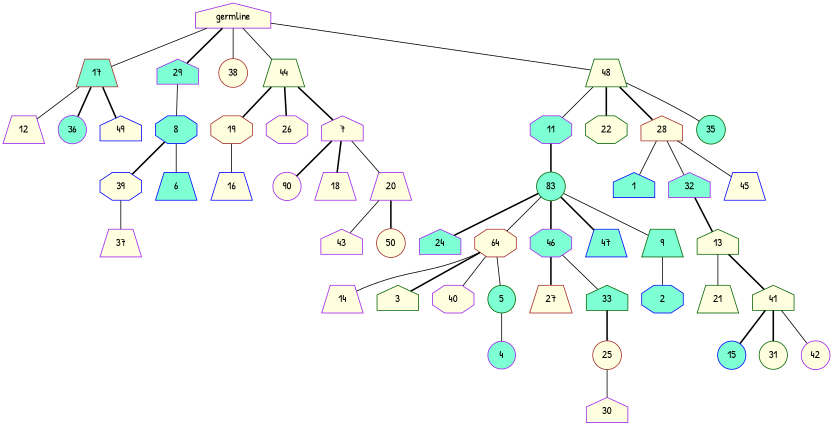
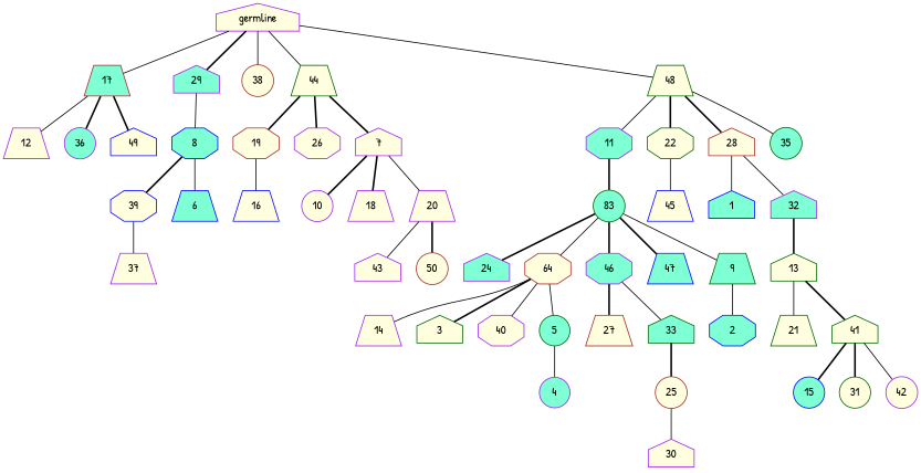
  graph {
    fontname="Patrick Hand"
    node [color=purple fillcolor=lightyellow fontname="Patrick Hand" shape=trapezium style=filled]
    edge [fontname="Patrick Hand" style=solid]
    n1 [label=germline shape=house]
    n2 [color=brown fillcolor=aquamarine label=17]
    n3 [fillcolor=aquamarine label=29 shape=house]
    n4 [color=brown label=38 shape=circle]
    n5 [color=darkgreen label=44]
    n6 [color=darkgreen label=48]
    n7 [label=12]
    n8 [fillcolor=aquamarine label=36 shape=circle]
    n9 [color=blue label=49 shape=house]
    n10 [color=blue fillcolor=aquamarine label=8 shape=octagon]
    n11 [color=brown label=19 shape=octagon]
    n12 [label=26 shape=octagon]
    n13 [label=7 shape=house]
    n14 [fillcolor=aquamarine label=11 shape=octagon]
    n15 [color=darkgreen label=22 shape=octagon]
    n16 [color=brown label=28 shape=house]
    n17 [color=darkgreen fillcolor=aquamarine label=35 shape=circle]
    n18 [color=blue label=39 shape=octagon]
    n19 [color=blue fillcolor=aquamarine label=6]
    n20 [label=37]
    n21 [color=blue label=16]
-   n22 [label=90 shape=circle]
+   n22 [label=10 shape=circle]
    n23 [label=18]
    n24 [label=20]
    n25 [label=43 shape=house]
    n26 [color=brown label=50 shape=circle]
    n27 [color=darkgreen fillcolor=aquamarine label=83 shape=circle]
    n28 [color=blue fillcolor=aquamarine label=1 shape=house]
    n29 [fillcolor=aquamarine label=32 shape=house]
    n30 [color=blue label=45]
    n31 [fillcolor=aquamarine label=24 shape=house]
    n32 [color=brown label=64 shape=octagon]
    n33 [fillcolor=aquamarine label=46 shape=octagon]
    n34 [color=blue fillcolor=aquamarine label=47]
    n35 [color=darkgreen fillcolor=aquamarine label=9]
    n36 [label=14]
    n37 [color=darkgreen label=3 shape=house]
    n38 [label=40 shape=octagon]
    n39 [color=darkgreen fillcolor=aquamarine label=5 shape=circle]
    n40 [color=brown label=27]
    n41 [color=darkgreen fillcolor=aquamarine label=33 shape=house]
    n42 [color=blue fillcolor=aquamarine label=2 shape=octagon]
    n43 [fillcolor=aquamarine label=4 shape=circle]
    n44 [color=brown label=25 shape=circle]
    n45 [label=30 shape=house]
    n46 [color=darkgreen label=13 shape=house]
    n47 [color=darkgreen label=21]
    n48 [color=darkgreen label=41 shape=house]
    n49 [color=blue fillcolor=aquamarine label=15 shape=circle]
    n50 [color=darkgreen label=31 shape=circle]
    n51 [label=42 shape=circle]
    n1 -- n2
    n1 -- n3 [style=bold]
    n1 -- n4
    n1 -- n5
    n1 -- n6
    n2 -- n7
    n2 -- n8 [style=bold]
    n2 -- n9 [style=bold]
    n3 -- n10
    n5 -- n11 [style=bold]
    n5 -- n12 [style=bold]
    n5 -- n13 [style=bold]
    n6 -- n14
    n6 -- n15 [style=bold]
    n6 -- n16 [style=bold]
    n6 -- n17
    n10 -- n18 [style=bold]
    n10 -- n19
    n11 -- n21
    n13 -- n22 [style=bold]
    n13 -- n23 [style=bold]
    n13 -- n24
    n14 -- n27 [style=bold]
    n16 -- n28
    n16 -- n29
-   n16 -- n30
+   n15 -- n30
    n18 -- n20
    n24 -- n25
    n24 -- n26 [style=bold]
    n27 -- n31 [style=bold]
    n27 -- n32
    n27 -- n33 [style=bold]
    n27 -- n34 [style=bold]
    n27 -- n35
    n29 -- n46 [style=bold]
    n32 -- n36
    n32 -- n37 [style=bold]
    n32 -- n38
    n32 -- n39
    n33 -- n40 [style=bold]
    n33 -- n41
    n35 -- n42
    n39 -- n43
    n41 -- n44 [style=bold]
    n44 -- n45
    n46 -- n47
    n46 -- n48 [style=bold]
    n48 -- n49 [style=bold]
    n48 -- n50 [style=bold]
    n48 -- n51
  }
